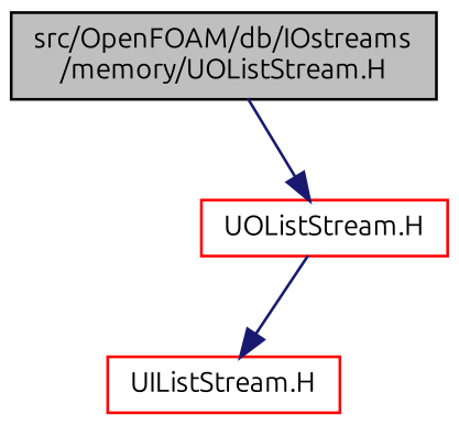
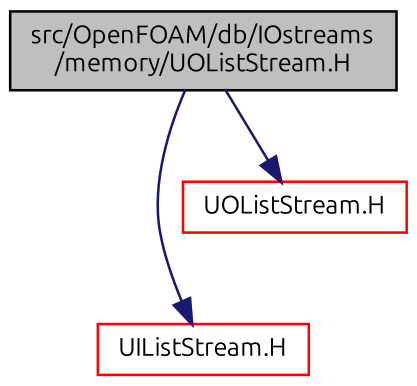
  digraph {
    fontname=Ubuntu
    node [color=red fontname=Ubuntu fontsize=10 shape=record]
    edge [color=midnightblue fontname=Ubuntu fontsize=10 labelfontname=Helvetica labelfontsize=10 style=solid]
    n1 [color=black fillcolor=grey75 fontcolor=black height=0.2 label="src/OpenFOAM/db/IOstreams\l/memory/UOListStream.H" style=filled width=0.4]
    n2 [height=0.2 label="UIListStream.H" width=0.4]
    n3 [height=0.2 label="UOListStream.H" width=0.4]
-   n3 -> n2
+   n1 -> n2
    n1 -> n3
  }
